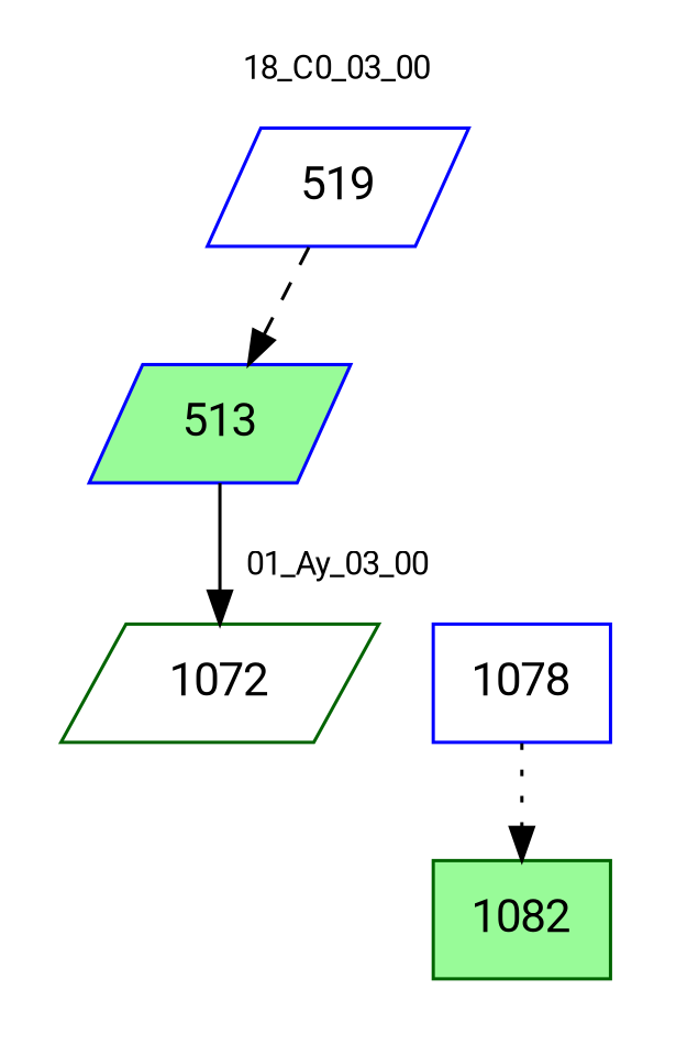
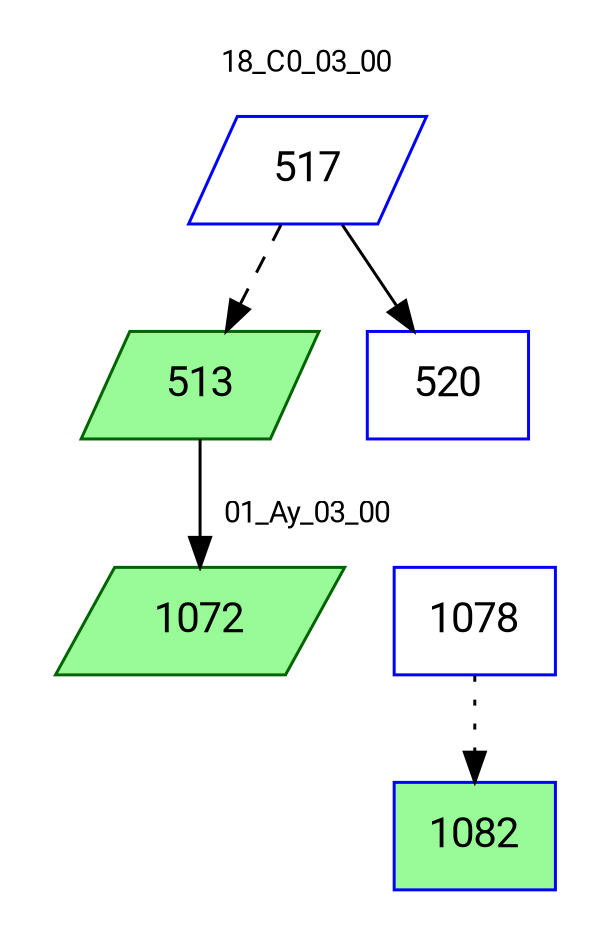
  digraph {
    fontname=Roboto
    node [color=blue fillcolor=white fontname=Roboto shape=box style=filled]
    edge [color=black fontname=Roboto style=solid]
    n1 [label=1078]
-   n2 [color=darkgreen label=1072 shape=parallelogram]
-   n3 [color=darkgreen fillcolor=palegreen label=1082]
-   n4 [label=519 shape=parallelogram]
-   n5 [fillcolor=palegreen label=513 shape=parallelogram]
+   n2 [color=darkgreen fillcolor=palegreen label=1072 shape=parallelogram]
+   n3 [fillcolor=palegreen label=1082]
+   n4 [label=517 shape=parallelogram]
+   n5 [color=darkgreen fillcolor=palegreen label=513 shape=parallelogram]
+   n6 [label=520]
    subgraph cluster_1 {
      color=white
      fontsize=10
      label="01_Ay_03_00"
      n1
      n2
      n3
    }
    subgraph cluster_2 {
      color=white
      fontsize=10
      label="18_C0_03_00"
      n4
      n5
+     n6
    }
    n1 -> n3 [style=dotted]
    n4 -> n5 [style=dashed]
+   n4 -> n6
    n5 -> n2
  }
